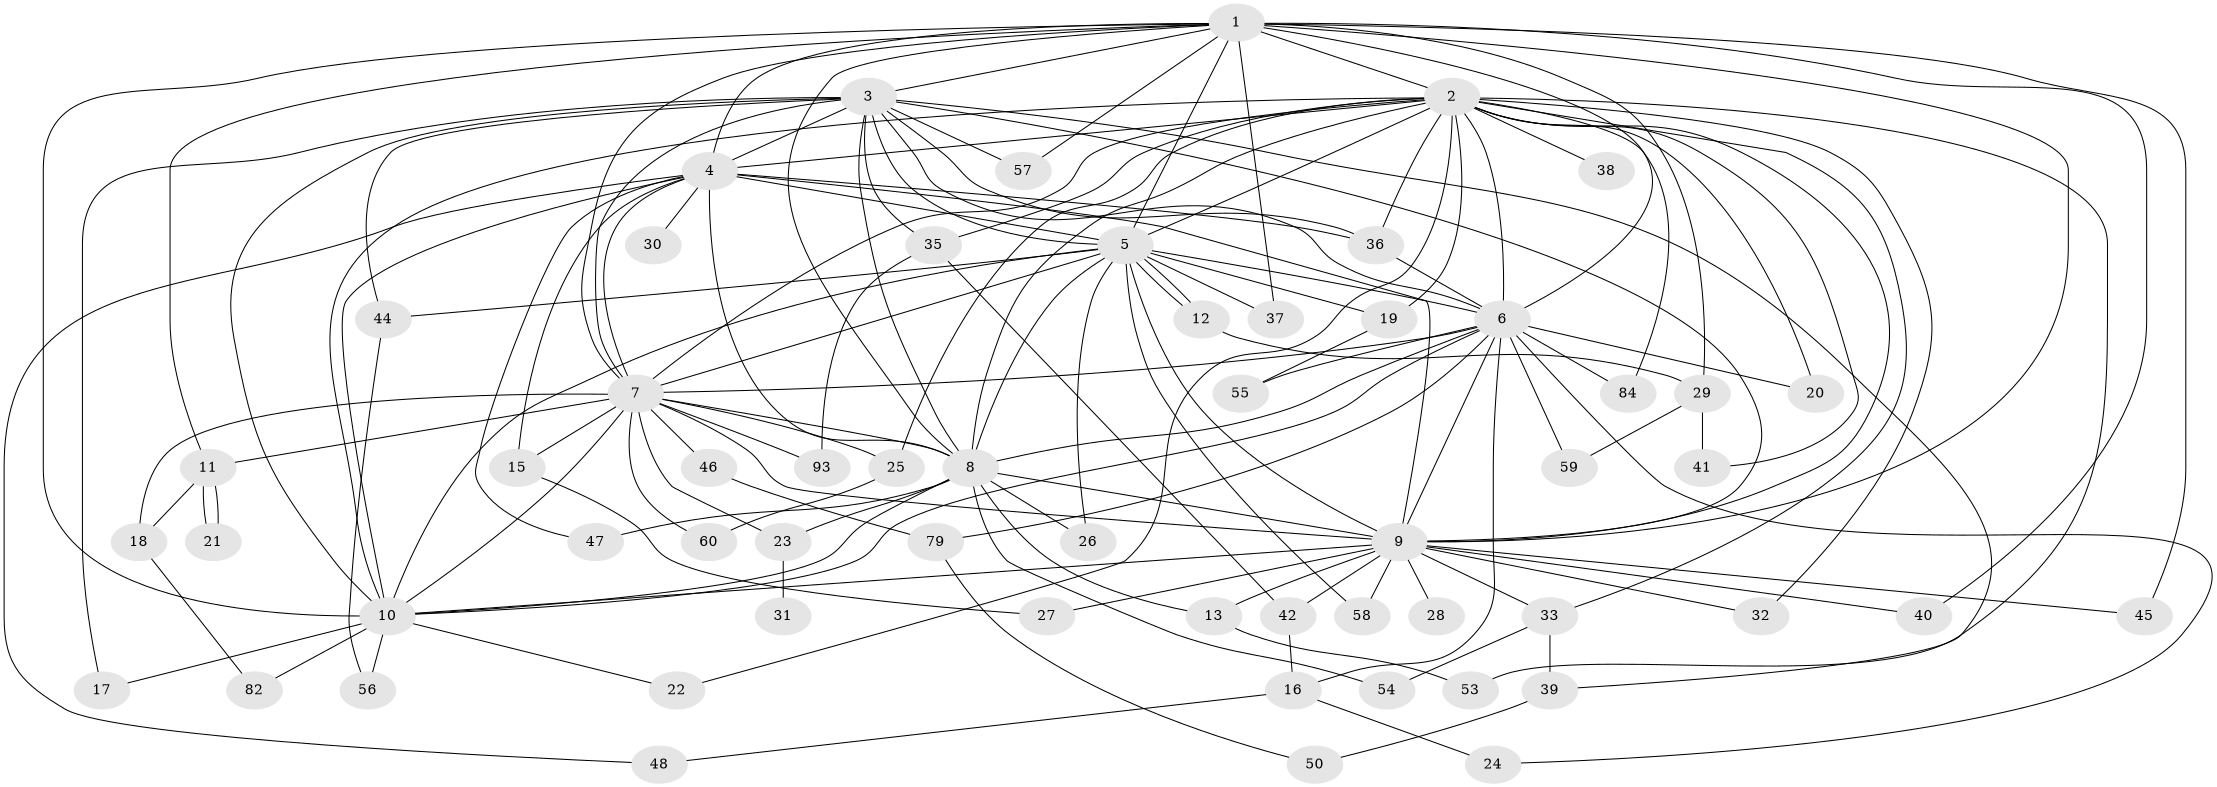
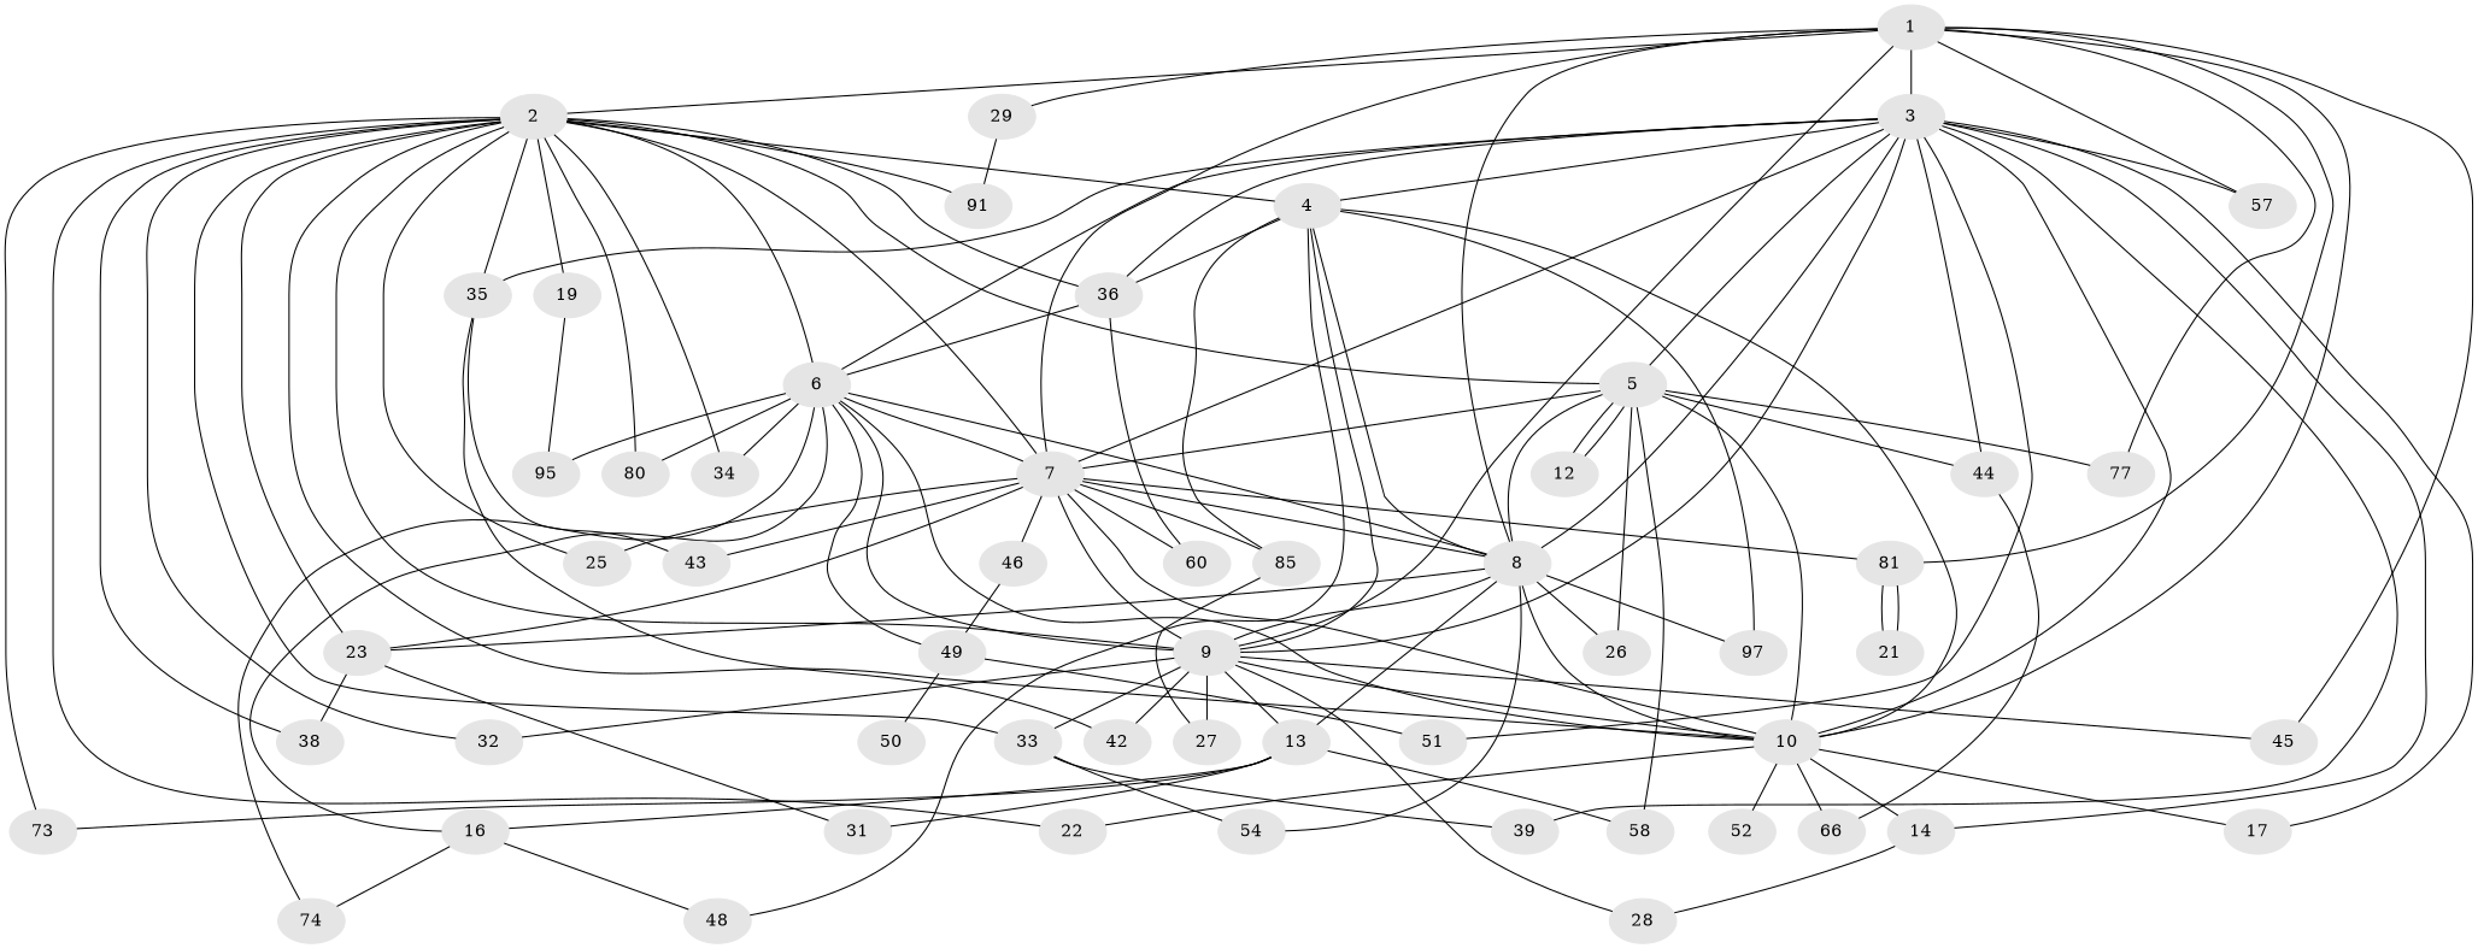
  graph {
    node [color=gray90 style=filled]
    1
    2
    3
    4
    5
    6
    7
    8
    9
    10
-   11
+   11 [label=81]
    29
-   37
-   40
+   37 [label=77]
    45
    57
    19
-   20
+   20 [label=80]
    22
    25
    32
    33
-   34 [label=84]
+   34
    35
    38
-   41
-   53
+   41 [label=91]
+   53 [label=73]
    36
+   14
    17
    39
    44
-   15
-   30
-   47
+   51
+   15 [label=85]
+   47 [label=97]
    48
    12
    26
    58
    16
-   24
-   49 [label=79]
-   55
-   59
-   18
+   24 [label=74]
+   49
+   55 [label=95]
    23
-   43 [label=93]
+   43
    46
    60
    13
    54
    27
    28
    42
-   52 [label=82]
-   56
+   52
+   56 [label=66]
    21
    50
    31
    1 -- 2
    1 -- 3
-   1 -- 4
-   1 -- 5
-   1 -- 6
    1 -- 7
    1 -- 8
    1 -- 9
    1 -- 10
    1 -- 11
    1 -- 29
    1 -- 37
-   1 -- 40
    1 -- 45
    1 -- 57
    2 -- 4
    2 -- 5
    2 -- 6
    2 -- 7
-   2 -- 8
+   2 -- 23
    2 -- 9
    2 -- 10
    2 -- 19
    2 -- 20
    2 -- 22
    2 -- 25
    2 -- 32
    2 -- 33
    2 -- 34
    2 -- 35
    2 -- 38
    2 -- 41
    2 -- 53
    2 -- 36
    3 -- 4
    3 -- 5
    3 -- 6
    3 -- 7
    3 -- 8
    3 -- 9
    3 -- 10
    3 -- 57
    3 -- 35
    3 -- 36
+   3 -- 14
    3 -- 17
    3 -- 39
    3 -- 44
-   4 -- 5
-   4 -- 7
+   3 -- 51
    4 -- 8
    4 -- 9
    4 -- 10
    4 -- 36
    4 -- 15
-   4 -- 30
    4 -- 47
    4 -- 48
-   5 -- 6
    5 -- 7
    5 -- 8
-   5 -- 9
    5 -- 10
    5 -- 37
-   5 -- 19
    5 -- 44
    5 -- 12
    5 -- 12
    5 -- 26
    5 -- 58
    6 -- 7
    6 -- 8
    6 -- 9
    6 -- 10
    6 -- 20
    6 -- 34
    6 -- 16
    6 -- 24
    6 -- 49
    6 -- 55
-   6 -- 59
    7 -- 8
    7 -- 9
    7 -- 10
    7 -- 11
    7 -- 25
    7 -- 15
-   7 -- 18
    7 -- 23
    7 -- 43
    7 -- 46
    7 -- 60
    8 -- 9
    8 -- 10
    8 -- 47
    8 -- 26
    8 -- 23
    8 -- 13
    8 -- 54
    9 -- 10
-   9 -- 40
    9 -- 45
    9 -- 32
    9 -- 33
-   9 -- 58
+   13 -- 58
    9 -- 13
    9 -- 27
    9 -- 28
    9 -- 42
    10 -- 22
+   10 -- 14
    10 -- 17
    10 -- 52
    10 -- 56
-   11 -- 18
    11 -- 21
    11 -- 21
    29 -- 41
-   29 -- 59
    19 -- 55
    33 -- 39
    33 -- 54
    35 -- 43
    35 -- 42
    36 -- 6
-   25 -- 60
-   39 -- 50
+   36 -- 60
+   14 -- 28
    44 -- 56
    15 -- 27
-   12 -- 29
    16 -- 48
    16 -- 24
+   49 -- 51
    49 -- 50
-   18 -- 52
+   23 -- 38
    23 -- 31
    46 -- 49
    13 -- 53
-   42 -- 16
+   13 -- 16
+   13 -- 31
  }
